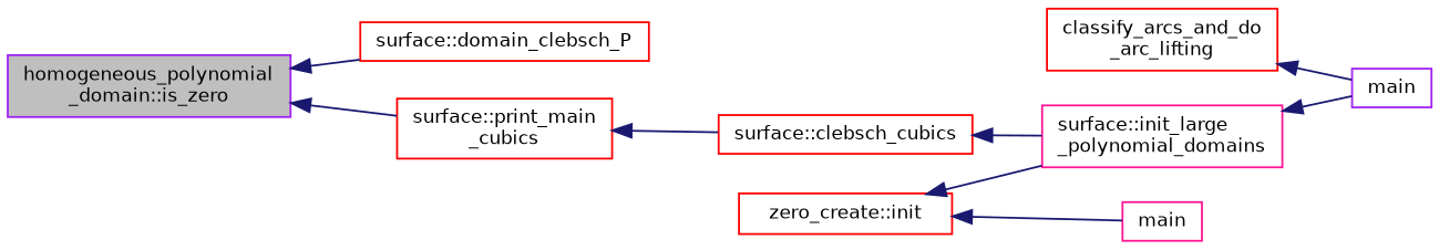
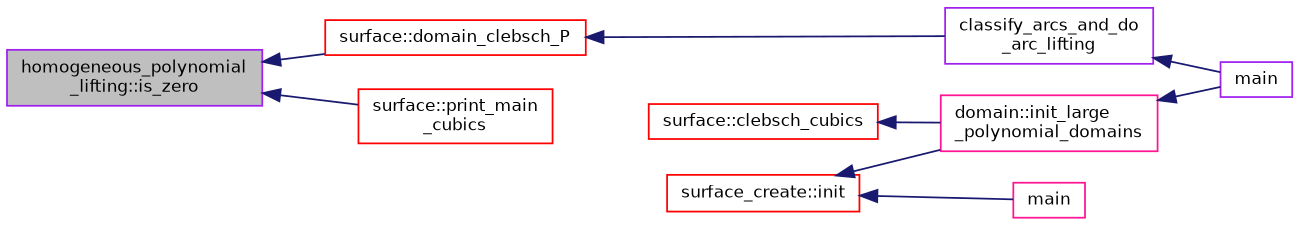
  digraph {
    rankdir=LR
    node [color=red fillcolor=white fontname=Helvetica fontsize=10 shape=record style=filled]
    edge [color=midnightblue dir=back fontname=Helvetica fontsize=10 labelfontname=Helvetica labelfontsize=10 style=solid]
-   n1 [color=purple fillcolor=grey75 fontcolor=black height=0.2 label="homogeneous_polynomial\l_domain::is_zero" width=0.4]
+   n1 [color=purple fillcolor=grey75 fontcolor=black height=0.2 label="homogeneous_polynomial\l_lifting::is_zero" width=0.4]
    n2 [height=0.2 label="surface::domain_clebsch_P" width=0.4]
    n3 [height=0.2 label="surface::print_main\l_cubics" width=0.4]
-   n4 [height=0.2 label="classify_arcs_and_do\l_arc_lifting" width=0.4]
+   n4 [color=purple height=0.2 label="classify_arcs_and_do\l_arc_lifting" width=0.4]
    n5 [height=0.2 label="surface::clebsch_cubics" width=0.4]
    n6 [color=purple height=0.2 label=main width=0.4]
-   n7 [color=deeppink height=0.2 label="surface::init_large\l_polynomial_domains" width=0.4]
-   n8 [height=0.2 label="zero_create::init" width=0.4]
+   n7 [color=deeppink height=0.2 label="domain::init_large\l_polynomial_domains" width=0.4]
+   n8 [height=0.2 label="surface_create::init" width=0.4]
    n9 [color=deeppink height=0.2 label=main width=0.4]
    n1 -> n2
    n1 -> n3
-   n3 -> n5
+   n2 -> n4
    n4 -> n6
    n5 -> n7
    n7 -> n6
    n8 -> n7
    n8 -> n9
  }
